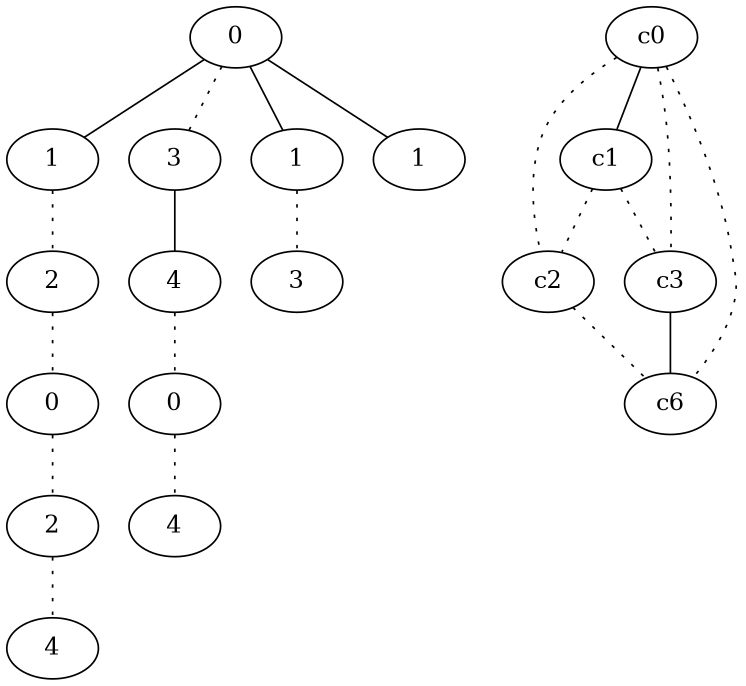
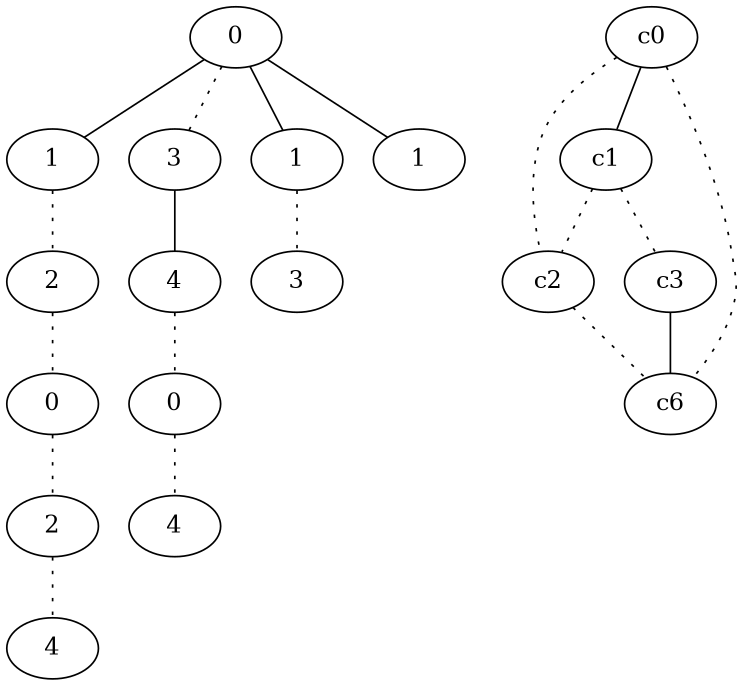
  graph {
    edge [style=dotted]
    n1 [label=0]
    n2 [label=1]
    n3 [label=3]
    n4 [label=1]
    n5 [label=1]
    n6 [label=2]
    n7 [label=4]
    n8 [label=3]
    n9 [label=0]
    n10 [label=2]
    n11 [label=4]
    n12 [label=0]
    n13 [label=4]
    c0
    c1
    c2
    c3
    n18 [label=c6]
    n1 -- n2 [style=""]
    n1 -- n3
    n1 -- n4 [style=""]
    n1 -- n5 [style=""]
    n2 -- n6
    n3 -- n7 [style=""]
    n4 -- n8
    n6 -- n9
    n7 -- n12
    n9 -- n10
    n10 -- n11
    n12 -- n13
    c0 -- c1 [style=""]
    c0 -- c2
-   c0 -- c3
    c0 -- n18
    c1 -- c2
    c1 -- c3
    c2 -- n18
    c3 -- n18 [style=""]
  }
